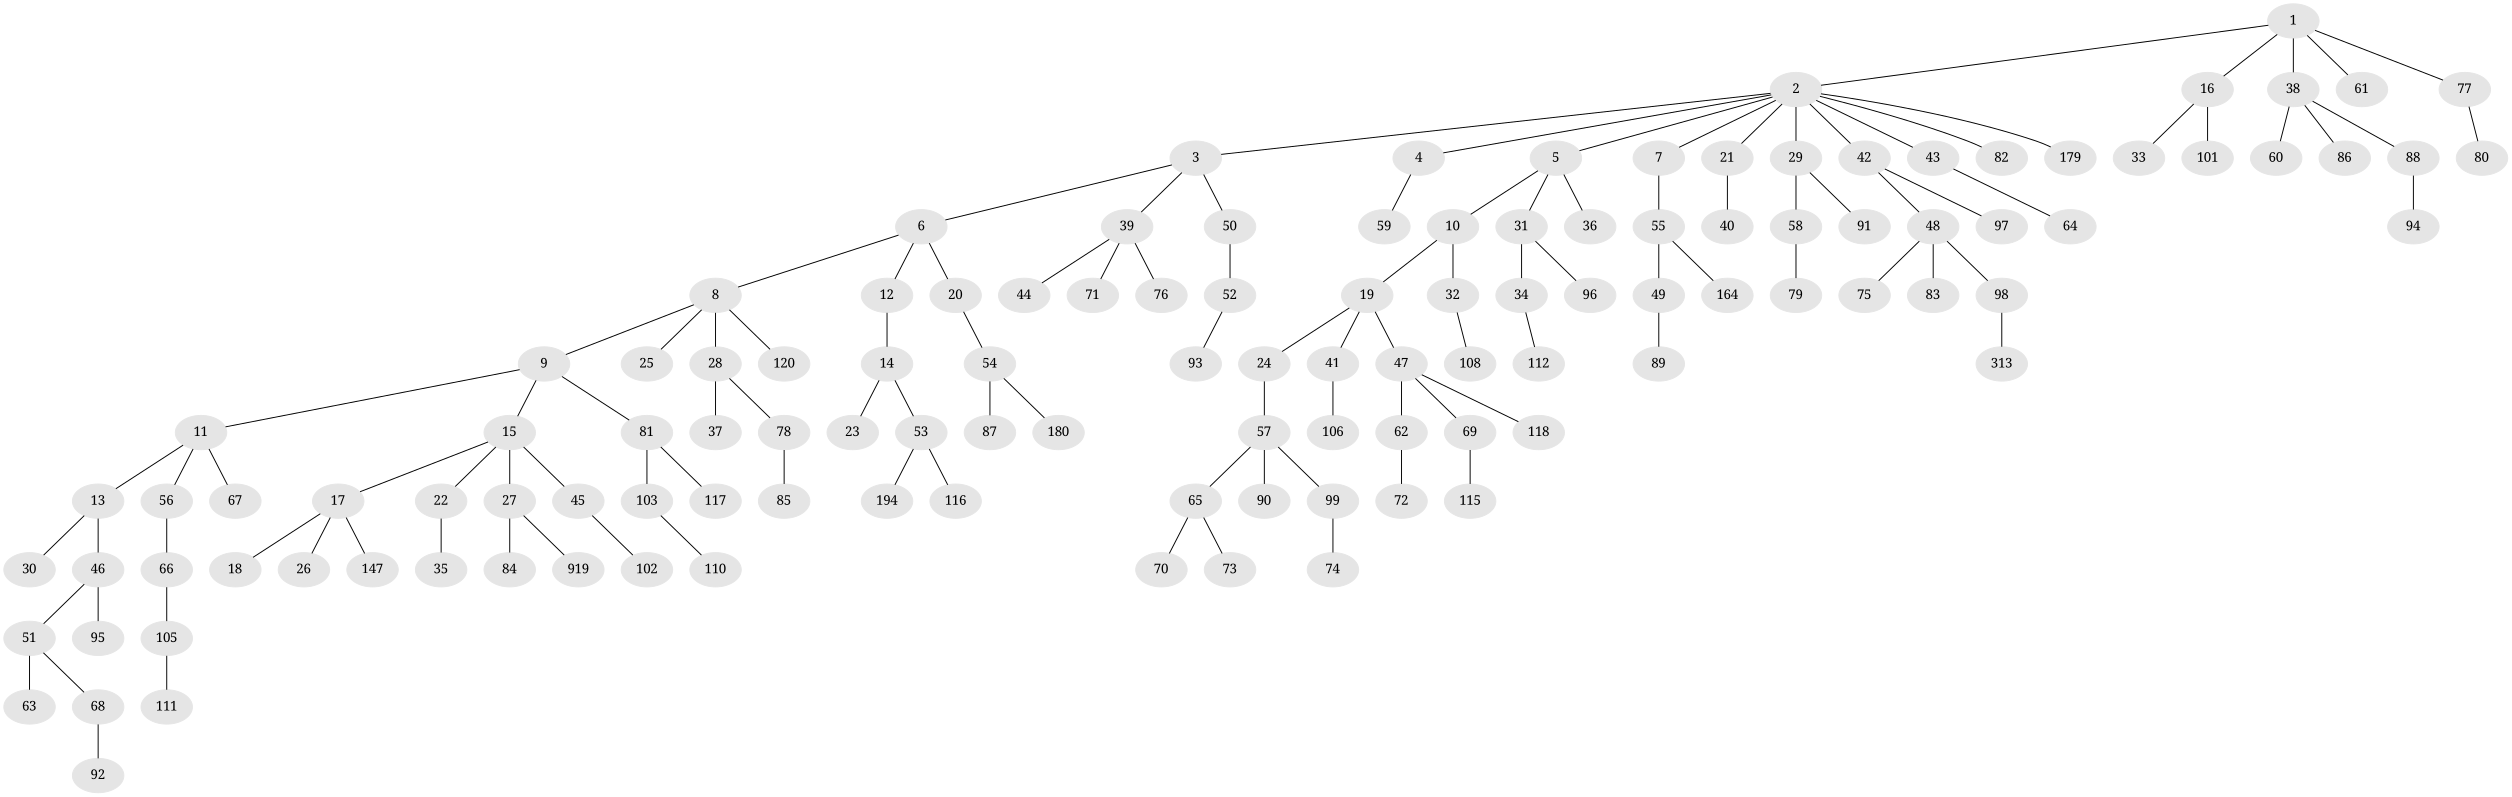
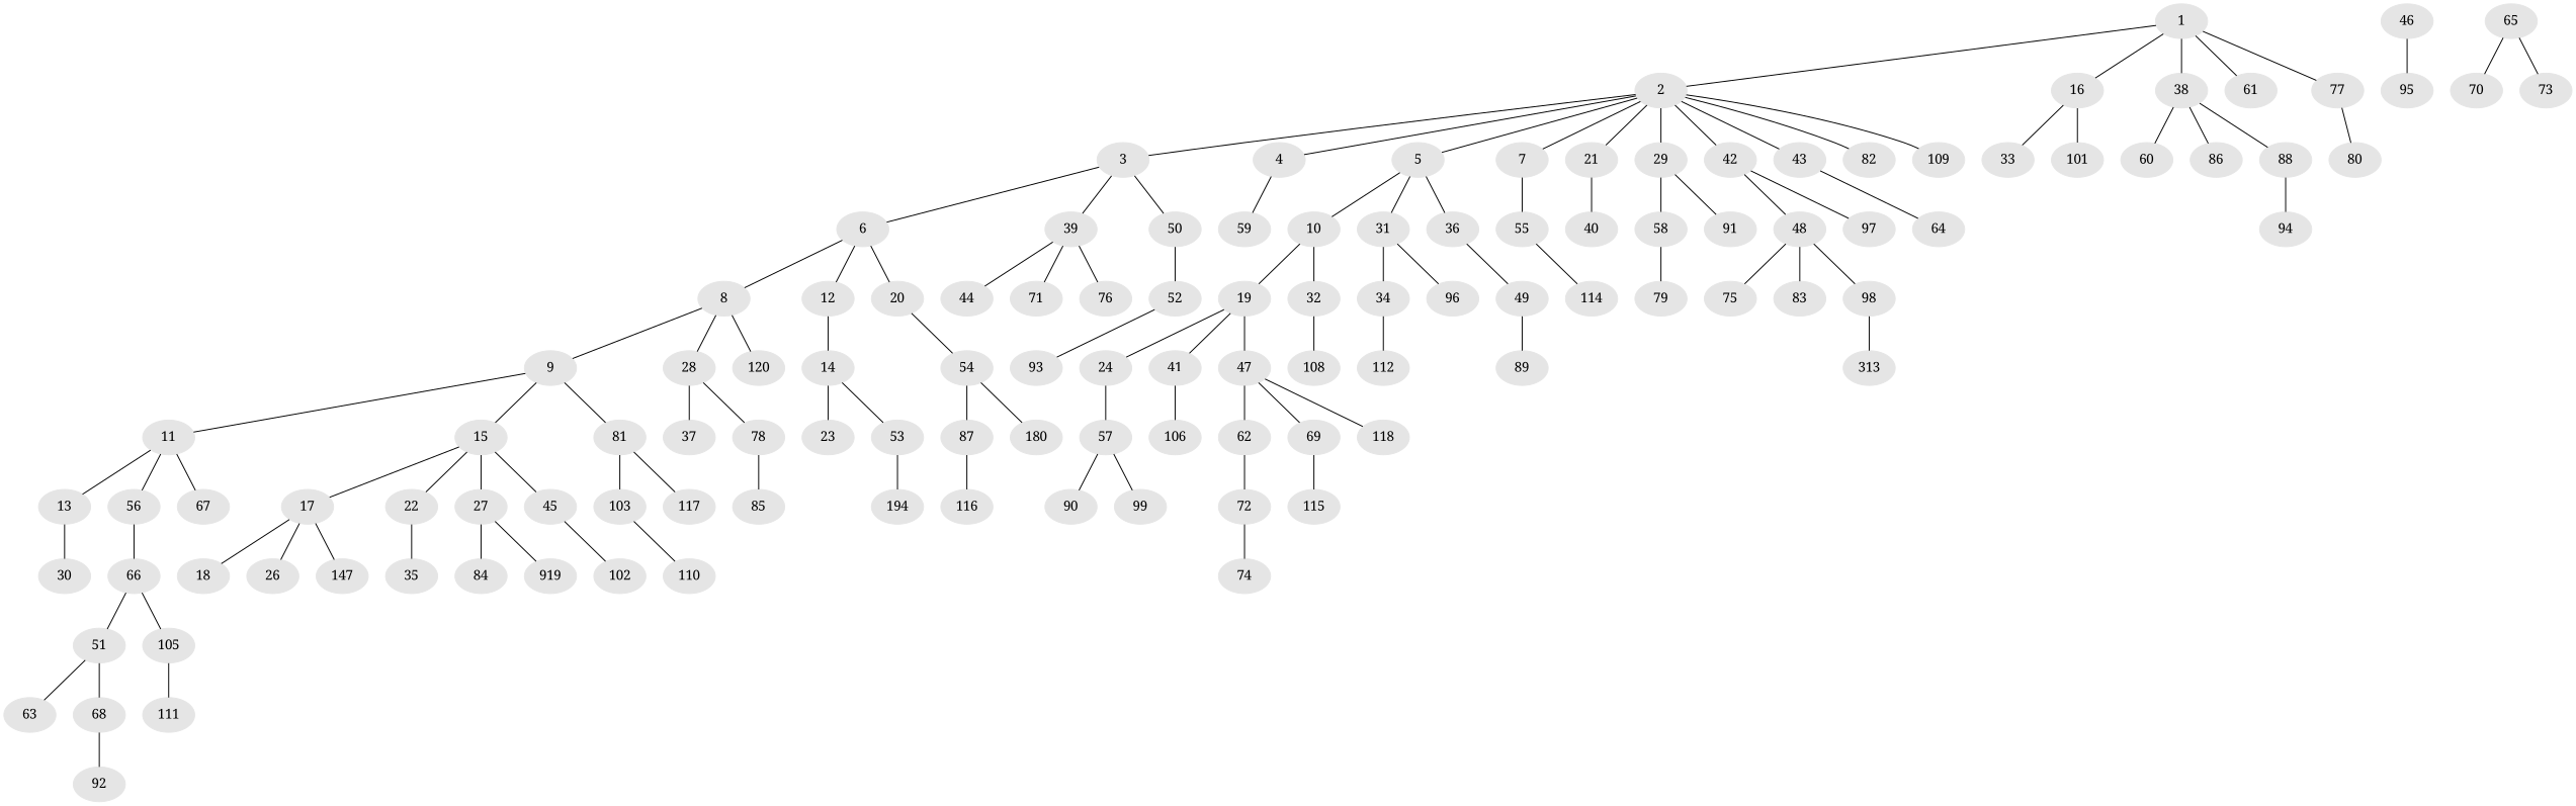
  graph {
    fontname="Noto Serif"
    node [color=gray90 fontname="Noto Serif" style=filled]
    edge [fontname="Noto Serif"]
    1
    2
    16
    38
    61
    77
    3
    4
    5
    7
    21
    29
    42
    43
    82
-   109 [label=179]
+   109
    33
    101
    60
    86
    88
    80
    6
    39
    50
    59
    10
    31
    36
    55
    40
    58
    91
    48
    97
    64
    8
    12
    20
    44
    71
    76
    52
    19
    32
    34
    96
    49
    9
-   25
    28
    120
    14
    54
-   114 [label=164]
+   114
    11
    15
    81
    37
    78
    13
    56
    67
    17
    22
    27
    45
    103
    117
    24
    41
    47
    108
    30
    46
    66
    23
    53
    51
    95
    n81 [label=194]
    116
    18
    26
    n85 [label=147]
    35
    84
    n88 [label=919]
    102
    57
    106
    62
    69
    118
    87
    n96 [label=180]
    65
    90
    99
    85
    79
    112
    89
    94
    75
    83
    98
    63
    68
    72
    115
    n112 [label=313]
    93
    92
    105
    70
    73
    74
    111
    110
    1 -- 2
    1 -- 16
    1 -- 38
    1 -- 61
    1 -- 77
    2 -- 3
    2 -- 4
    2 -- 5
    2 -- 7
    2 -- 21
    2 -- 29
    2 -- 42
    2 -- 43
    2 -- 82
    2 -- 109
    16 -- 33
    16 -- 101
    38 -- 60
    38 -- 86
    38 -- 88
    77 -- 80
    3 -- 6
    3 -- 39
    3 -- 50
    4 -- 59
    5 -- 10
    5 -- 31
    5 -- 36
    7 -- 55
    21 -- 40
    29 -- 58
    29 -- 91
    42 -- 48
    42 -- 97
    43 -- 64
    88 -- 94
    6 -- 8
    6 -- 12
    6 -- 20
    39 -- 44
    39 -- 71
    39 -- 76
    50 -- 52
    10 -- 19
    10 -- 32
    31 -- 34
    31 -- 96
-   55 -- 49
+   36 -- 49
    55 -- 114
    58 -- 79
    48 -- 75
    48 -- 83
    48 -- 98
    8 -- 9
-   8 -- 25
    8 -- 28
    8 -- 120
    12 -- 14
    20 -- 54
    52 -- 93
    19 -- 24
    19 -- 41
    19 -- 47
    32 -- 108
    34 -- 112
    49 -- 89
    9 -- 11
    9 -- 15
    9 -- 81
    28 -- 37
    28 -- 78
    14 -- 23
    14 -- 53
    54 -- 87
    54 -- n96
    11 -- 13
    11 -- 56
    11 -- 67
    15 -- 17
    15 -- 22
    15 -- 27
    15 -- 45
    81 -- 103
    81 -- 117
    78 -- 85
    13 -- 30
-   13 -- 46
    56 -- 66
    17 -- 18
    17 -- 26
    17 -- n85
    22 -- 35
    27 -- 84
    27 -- n88
    45 -- 102
    103 -- 110
    24 -- 57
    41 -- 106
    47 -- 62
    47 -- 69
    47 -- 118
-   46 -- 51
+   66 -- 51
    46 -- 95
    66 -- 105
    53 -- n81
-   53 -- 116
+   87 -- 116
    51 -- 63
    51 -- 68
-   57 -- 65
    57 -- 90
    57 -- 99
    62 -- 72
    69 -- 115
    65 -- 70
    65 -- 73
    98 -- n112
    68 -- 92
-   99 -- 74
+   72 -- 74
    105 -- 111
  }
